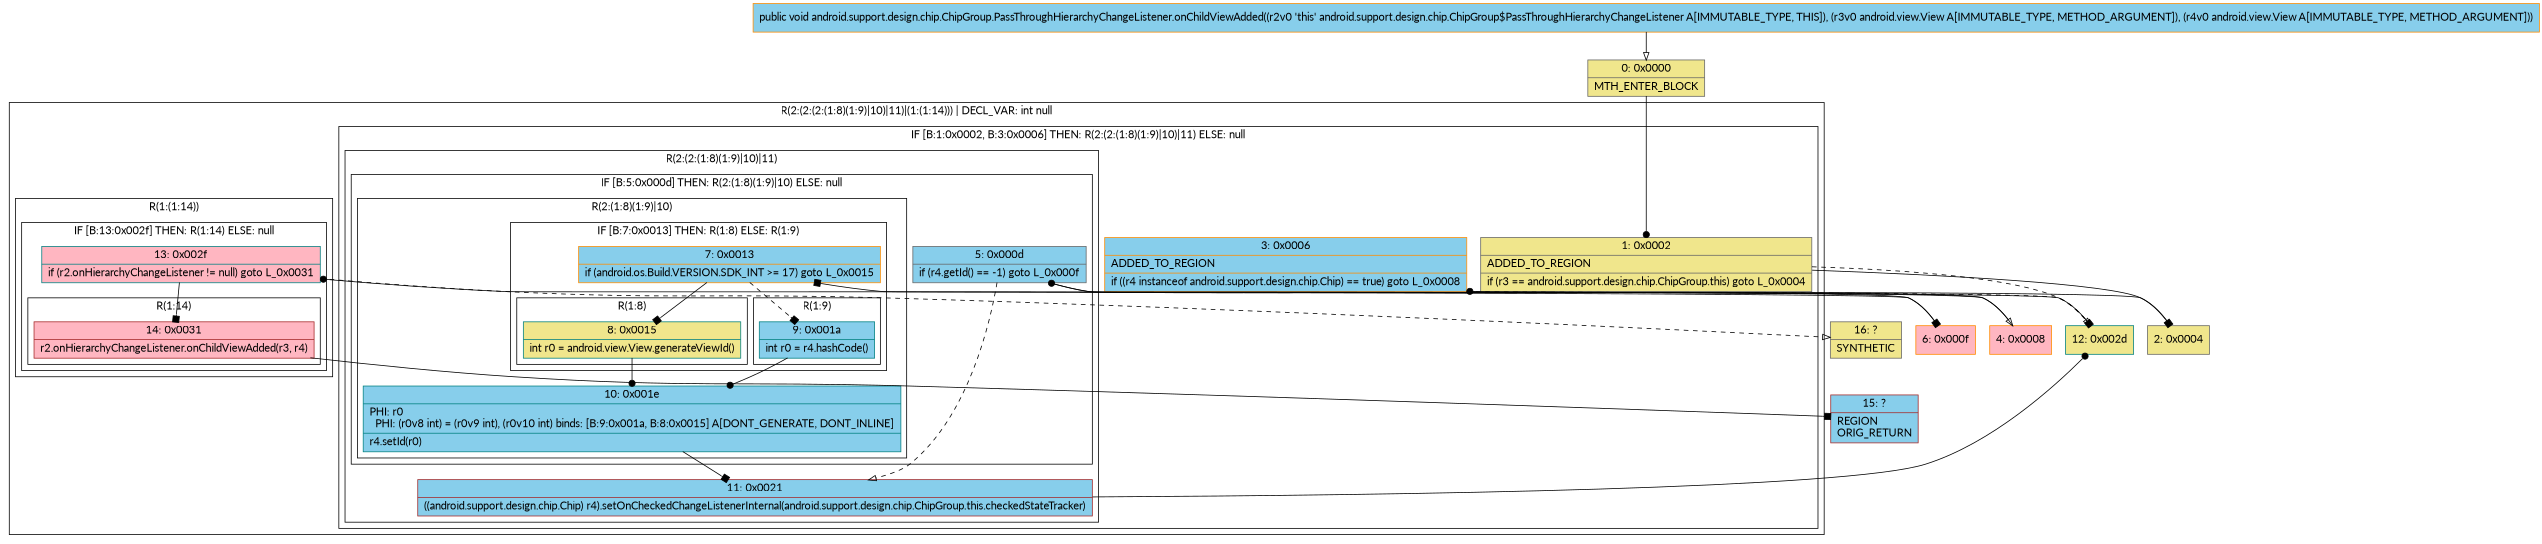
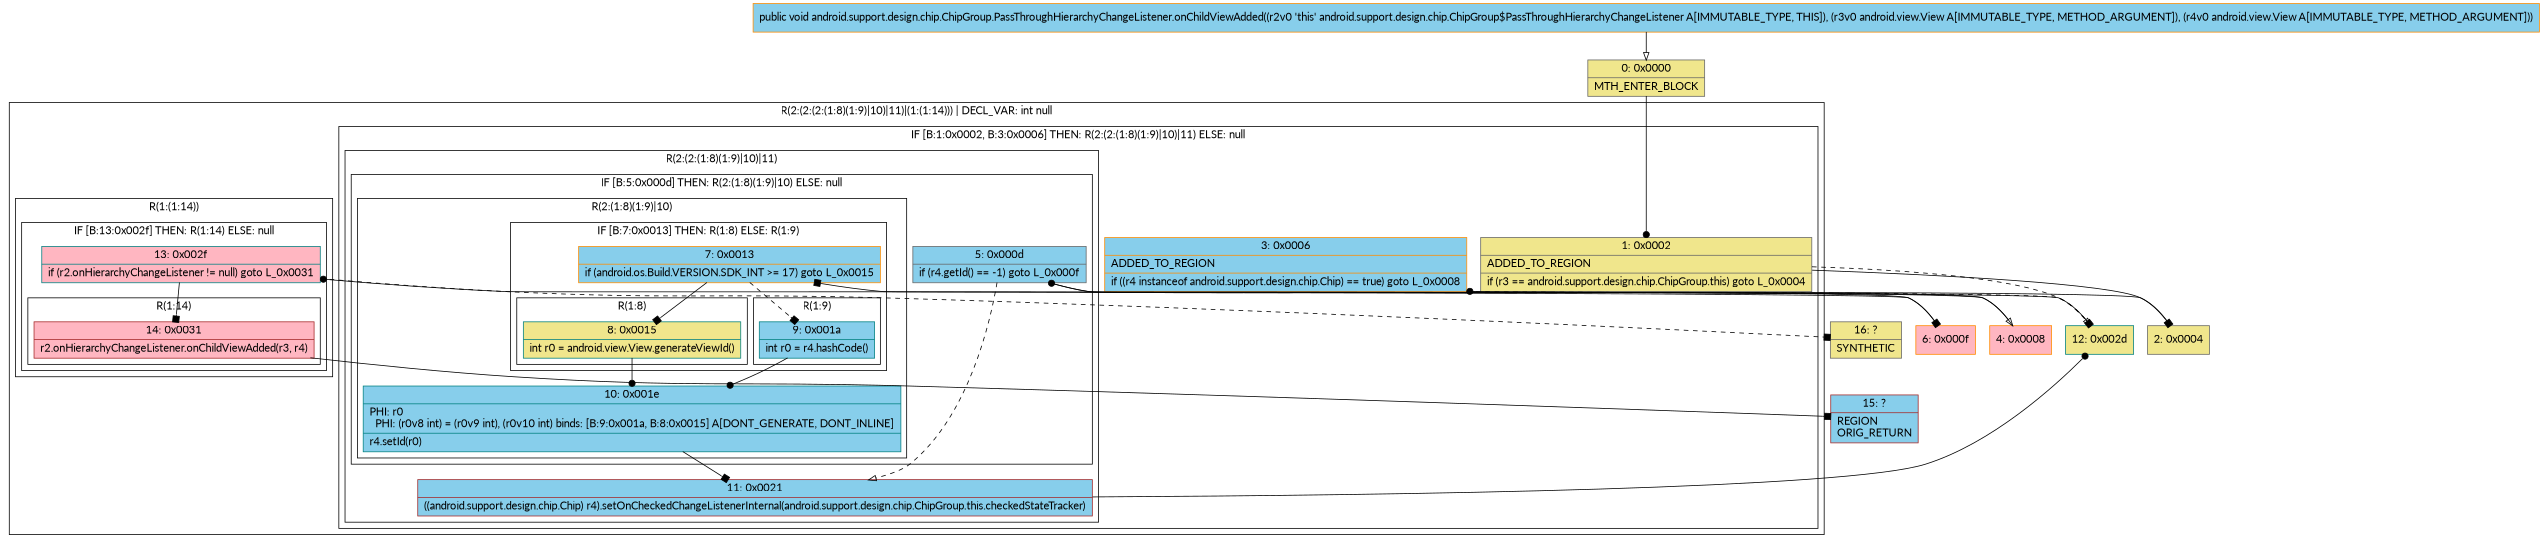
  digraph {
    fontname=Lato
    node [color=teal fillcolor=skyblue fontname=Lato shape=record style=filled]
    edge [arrowhead=box fontname=Lato]
    n1 [fillcolor=khaki label="{8\:\ 0x0015|int r0 = android.view.View.generateViewId()\l}"]
    n2 [label="{9\:\ 0x001a|int r0 = r4.hashCode()\l}"]
    n3 [color=darkorange label="{7\:\ 0x0013|if (android.os.Build.VERSION.SDK_INT \>= 17) goto L_0x0015\l}"]
    n4 [label="{10\:\ 0x001e|PHI: r0 \l  PHI: (r0v8 int) = (r0v9 int), (r0v10 int) binds: [B:9:0x001a, B:8:0x0015] A[DONT_GENERATE, DONT_INLINE]\l|r4.setId(r0)\l}"]
    n5 [color=gray40 label="{5\:\ 0x000d|if (r4.getId() == \-1) goto L_0x000f\l}"]
    n6 [color=brown label="{11\:\ 0x0021|((android.support.design.chip.Chip) r4).setOnCheckedChangeListenerInternal(android.support.design.chip.ChipGroup.this.checkedStateTracker)\l}"]
    n7 [color=gray40 fillcolor=khaki label="{1\:\ 0x0002|ADDED_TO_REGION\l|if (r3 == android.support.design.chip.ChipGroup.this) goto L_0x0004\l}"]
    n8 [color=darkorange label="{3\:\ 0x0006|ADDED_TO_REGION\l|if ((r4 instanceof android.support.design.chip.Chip) == true) goto L_0x0008\l}"]
    n9 [color=brown fillcolor=lightpink label="{14\:\ 0x0031|r2.onHierarchyChangeListener.onChildViewAdded(r3, r4)\l}"]
    n10 [fillcolor=lightpink label="{13\:\ 0x002f|if (r2.onHierarchyChangeListener != null) goto L_0x0031\l}"]
    n11 [color=darkorange fillcolor=lightpink label="{6\:\ 0x000f}"]
    n12 [fillcolor=khaki label="{12\:\ 0x002d}"]
    n13 [color=gray40 fillcolor=khaki label="{2\:\ 0x0004}"]
    n14 [color=darkorange fillcolor=lightpink label="{4\:\ 0x0008}"]
    n15 [color=brown label="{15\:\ ?|REGION\lORIG_RETURN\l}"]
    n16 [color=gray40 fillcolor=khaki label="{16\:\ ?|SYNTHETIC\l}"]
    n17 [color=gray40 fillcolor=khaki label="{0\:\ 0x0000|MTH_ENTER_BLOCK\l}"]
    n18 [color=darkorange label="{public void android.support.design.chip.ChipGroup.PassThroughHierarchyChangeListener.onChildViewAdded((r2v0 'this' android.support.design.chip.ChipGroup$PassThroughHierarchyChangeListener A[IMMUTABLE_TYPE, THIS]), (r3v0 android.view.View A[IMMUTABLE_TYPE, METHOD_ARGUMENT]), (r4v0 android.view.View A[IMMUTABLE_TYPE, METHOD_ARGUMENT])) }"]
    subgraph cluster_1 {
      label="R(2:(2:(2:(1:8)(1:9)|10)|11)|(1:(1:14))) | DECL_VAR: int null\l"
      subgraph cluster_2 {
        label="IF [B:1:0x0002, B:3:0x0006] THEN: R(2:(2:(1:8)(1:9)|10)|11) ELSE: null"
        n7
        n8
        subgraph cluster_3 {
          label="R(2:(2:(1:8)(1:9)|10)|11)"
          n6
          subgraph cluster_4 {
            label="IF [B:5:0x000d] THEN: R(2:(1:8)(1:9)|10) ELSE: null"
            n5
            subgraph cluster_5 {
              label="R(2:(1:8)(1:9)|10)"
              n4
              subgraph cluster_6 {
                label="IF [B:7:0x0013] THEN: R(1:8) ELSE: R(1:9)"
                n3
                subgraph cluster_7 {
                  label="R(1:8)"
                  n1
                }
                subgraph cluster_8 {
                  label="R(1:9)"
                  n2
                }
              }
            }
          }
        }
      }
      subgraph cluster_9 {
        label="R(1:(1:14))"
        subgraph cluster_10 {
          label="IF [B:13:0x002f] THEN: R(1:14) ELSE: null"
          n10
          subgraph cluster_11 {
            label="R(1:14)"
            n9
          }
        }
      }
    }
    n1 -> n4 [arrowhead=dot]
    n2 -> n4 [arrowhead=dot]
    n3 -> n1
    n3 -> n2 [style=dashed]
    n4 -> n6
    n5 -> n6 [arrowhead=onormal style=dashed]
    n5 -> n11
    n6 -> n12 [arrowhead=dot]
    n7 -> n12 [arrowhead=onormal style=dashed]
    n7 -> n13
    n8 -> n12 [style=dashed]
    n8 -> n14 [arrowhead=onormal]
    n9 -> n15
    n10 -> n9
-   n10 -> n16 [arrowhead=onormal style=dashed]
+   n10 -> n16 [style=dashed]
    n11 -> n3
    n12 -> n10 [arrowhead=dot]
    n13 -> n8 [arrowhead=dot]
    n14 -> n5 [arrowhead=dot]
    n17 -> n7 [arrowhead=dot]
    n18 -> n17 [arrowhead=onormal]
  }
